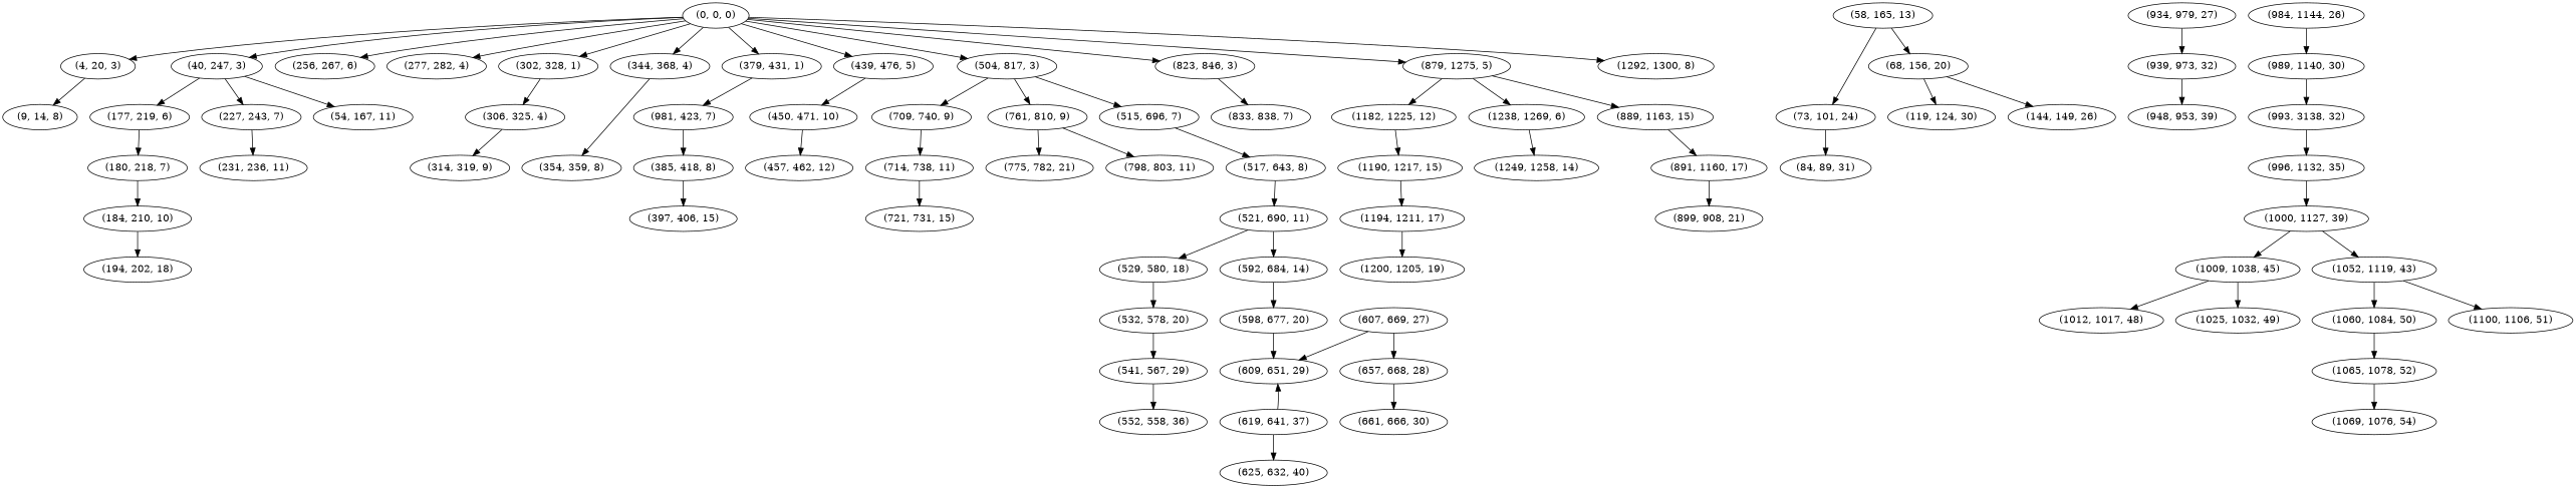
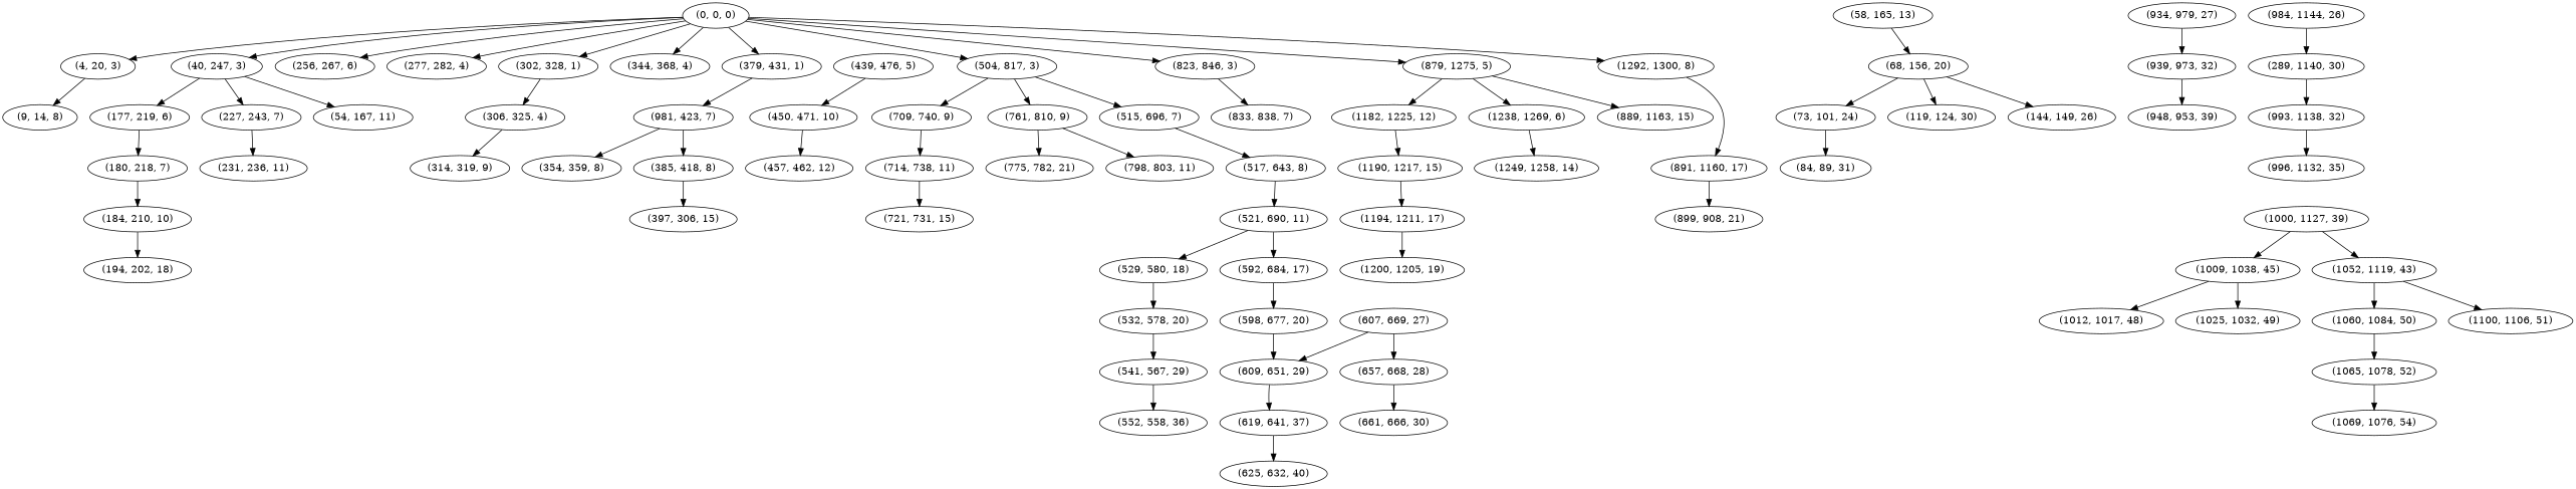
  digraph {
    "(0, 0, 0)"
    "(4, 20, 3)"
    "(40, 247, 3)"
    "(256, 267, 6)"
    "(277, 282, 4)"
    "(302, 328, 1)"
    "(344, 368, 4)"
    n8 [label="(379, 431, 1)"]
    "(439, 476, 5)"
    "(504, 817, 3)"
    "(823, 846, 3)"
    "(879, 1275, 5)"
    "(1292, 1300, 8)"
    "(9, 14, 8)"
    "(54, 167, 11)"
    "(177, 219, 6)"
    "(227, 243, 7)"
    "(306, 325, 4)"
    "(354, 359, 8)"
    n20 [label="(981, 423, 7)"]
    "(450, 471, 10)"
    "(515, 696, 7)"
    "(709, 740, 9)"
    "(761, 810, 9)"
    "(833, 838, 7)"
    "(889, 1163, 15)"
    "(1182, 1225, 12)"
    "(1238, 1269, 6)"
    "(180, 218, 7)"
    "(231, 236, 11)"
    "(58, 165, 13)"
    "(68, 156, 20)"
    "(73, 101, 24)"
    "(119, 124, 30)"
    "(144, 149, 26)"
    "(84, 89, 31)"
    "(184, 210, 10)"
    "(194, 202, 18)"
    "(314, 319, 9)"
    "(385, 418, 8)"
-   "(397, 406, 15)"
+   "(397, 406, 15)" [label="(397, 306, 15)"]
    "(457, 462, 12)"
    n43 [label="(517, 643, 8)"]
    "(714, 738, 11)"
    "(775, 782, 21)"
    "(798, 803, 11)"
    "(521, 690, 11)"
    "(529, 580, 18)"
-   "(592, 684, 14)"
+   "(592, 684, 14)" [label="(592, 684, 17)"]
    "(532, 578, 20)"
    "(598, 677, 20)"
    "(541, 567, 29)"
    "(552, 558, 36)"
    "(609, 651, 29)"
    "(607, 669, 27)"
    "(657, 668, 28)"
    "(619, 641, 37)"
    "(661, 666, 30)"
    "(625, 632, 40)"
    "(721, 731, 15)"
    "(891, 1160, 17)"
    "(1190, 1217, 15)"
    "(1249, 1258, 14)"
    "(899, 908, 21)"
    "(934, 979, 27)"
    "(939, 973, 32)"
    "(984, 1144, 26)"
-   "(989, 1140, 30)"
+   "(989, 1140, 30)" [label="(289, 1140, 30)"]
    "(948, 953, 39)"
-   "(993, 1138, 32)" [label="(993, 3138, 32)"]
+   "(993, 1138, 32)"
    "(996, 1132, 35)"
    "(1000, 1127, 39)"
    "(1009, 1038, 45)"
    "(1052, 1119, 43)"
    "(1012, 1017, 48)"
    "(1025, 1032, 49)"
    "(1060, 1084, 50)"
    "(1100, 1106, 51)"
    "(1065, 1078, 52)"
    "(1069, 1076, 54)"
    "(1194, 1211, 17)"
    "(1200, 1205, 19)"
    "(0, 0, 0)" -> "(4, 20, 3)"
    "(0, 0, 0)" -> "(40, 247, 3)"
    "(0, 0, 0)" -> "(256, 267, 6)"
    "(0, 0, 0)" -> "(277, 282, 4)"
    "(0, 0, 0)" -> "(302, 328, 1)"
    "(0, 0, 0)" -> "(344, 368, 4)"
    "(0, 0, 0)" -> n8
-   "(0, 0, 0)" -> "(439, 476, 5)"
    "(0, 0, 0)" -> "(504, 817, 3)"
    "(0, 0, 0)" -> "(823, 846, 3)"
    "(0, 0, 0)" -> "(879, 1275, 5)"
    "(0, 0, 0)" -> "(1292, 1300, 8)"
    "(4, 20, 3)" -> "(9, 14, 8)"
    "(40, 247, 3)" -> "(54, 167, 11)"
    "(40, 247, 3)" -> "(177, 219, 6)"
    "(40, 247, 3)" -> "(227, 243, 7)"
    "(302, 328, 1)" -> "(306, 325, 4)"
-   "(344, 368, 4)" -> "(354, 359, 8)"
+   n20 -> "(354, 359, 8)"
    n8 -> n20
    "(439, 476, 5)" -> "(450, 471, 10)"
    "(504, 817, 3)" -> "(515, 696, 7)"
    "(504, 817, 3)" -> "(709, 740, 9)"
    "(504, 817, 3)" -> "(761, 810, 9)"
    "(823, 846, 3)" -> "(833, 838, 7)"
    "(879, 1275, 5)" -> "(889, 1163, 15)"
    "(879, 1275, 5)" -> "(1182, 1225, 12)"
    "(879, 1275, 5)" -> "(1238, 1269, 6)"
    "(177, 219, 6)" -> "(180, 218, 7)"
    "(227, 243, 7)" -> "(231, 236, 11)"
    "(306, 325, 4)" -> "(314, 319, 9)"
    n20 -> "(385, 418, 8)"
    "(450, 471, 10)" -> "(457, 462, 12)"
    "(515, 696, 7)" -> n43
    "(709, 740, 9)" -> "(714, 738, 11)"
    "(761, 810, 9)" -> "(775, 782, 21)"
    "(761, 810, 9)" -> "(798, 803, 11)"
-   "(889, 1163, 15)" -> "(891, 1160, 17)"
+   "(1292, 1300, 8)" -> "(891, 1160, 17)"
    "(1182, 1225, 12)" -> "(1190, 1217, 15)"
    "(1238, 1269, 6)" -> "(1249, 1258, 14)"
    "(180, 218, 7)" -> "(184, 210, 10)"
    "(58, 165, 13)" -> "(68, 156, 20)"
-   "(58, 165, 13)" -> "(73, 101, 24)"
+   "(68, 156, 20)" -> "(73, 101, 24)"
    "(68, 156, 20)" -> "(119, 124, 30)"
    "(68, 156, 20)" -> "(144, 149, 26)"
    "(73, 101, 24)" -> "(84, 89, 31)"
    "(184, 210, 10)" -> "(194, 202, 18)"
    "(385, 418, 8)" -> "(397, 406, 15)"
    n43 -> "(521, 690, 11)"
    "(714, 738, 11)" -> "(721, 731, 15)"
    "(521, 690, 11)" -> "(529, 580, 18)"
    "(521, 690, 11)" -> "(592, 684, 14)"
    "(529, 580, 18)" -> "(532, 578, 20)"
    "(592, 684, 14)" -> "(598, 677, 20)"
    "(532, 578, 20)" -> "(541, 567, 29)"
    "(598, 677, 20)" -> "(609, 651, 29)"
    "(541, 567, 29)" -> "(552, 558, 36)"
-   "(619, 641, 37)" -> "(609, 651, 29)"
+   "(609, 651, 29)" -> "(619, 641, 37)"
    "(607, 669, 27)" -> "(609, 651, 29)"
    "(607, 669, 27)" -> "(657, 668, 28)"
    "(657, 668, 28)" -> "(661, 666, 30)"
    "(619, 641, 37)" -> "(625, 632, 40)"
    "(891, 1160, 17)" -> "(899, 908, 21)"
    "(1190, 1217, 15)" -> "(1194, 1211, 17)"
    "(934, 979, 27)" -> "(939, 973, 32)"
    "(939, 973, 32)" -> "(948, 953, 39)"
    "(984, 1144, 26)" -> "(989, 1140, 30)"
    "(989, 1140, 30)" -> "(993, 1138, 32)"
    "(993, 1138, 32)" -> "(996, 1132, 35)"
-   "(996, 1132, 35)" -> "(1000, 1127, 39)"
    "(1000, 1127, 39)" -> "(1009, 1038, 45)"
    "(1000, 1127, 39)" -> "(1052, 1119, 43)"
    "(1009, 1038, 45)" -> "(1012, 1017, 48)"
    "(1009, 1038, 45)" -> "(1025, 1032, 49)"
    "(1052, 1119, 43)" -> "(1060, 1084, 50)"
    "(1052, 1119, 43)" -> "(1100, 1106, 51)"
    "(1060, 1084, 50)" -> "(1065, 1078, 52)"
    "(1065, 1078, 52)" -> "(1069, 1076, 54)"
    "(1194, 1211, 17)" -> "(1200, 1205, 19)"
  }
